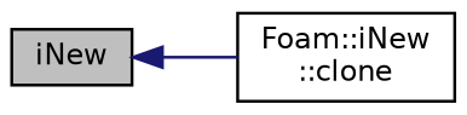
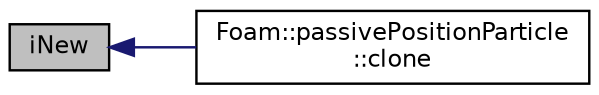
  digraph {
    rankdir=LR
    node [color=black fontname=Helvetica fontsize=10 shape=record]
    n1 [fillcolor=grey75 fontcolor=black height=0.2 label=iNew style=filled width=0.4]
-   n2 [height=0.2 label="Foam::iNew\l::clone" width=0.4]
+   n2 [height=0.2 label="Foam::passivePositionParticle\l::clone" width=0.4]
    n1 -> n2 [color=midnightblue dir=back fontname=Helvetica fontsize=10 labelfontname=Helvetica labelfontsize=10 style=solid]
  }
